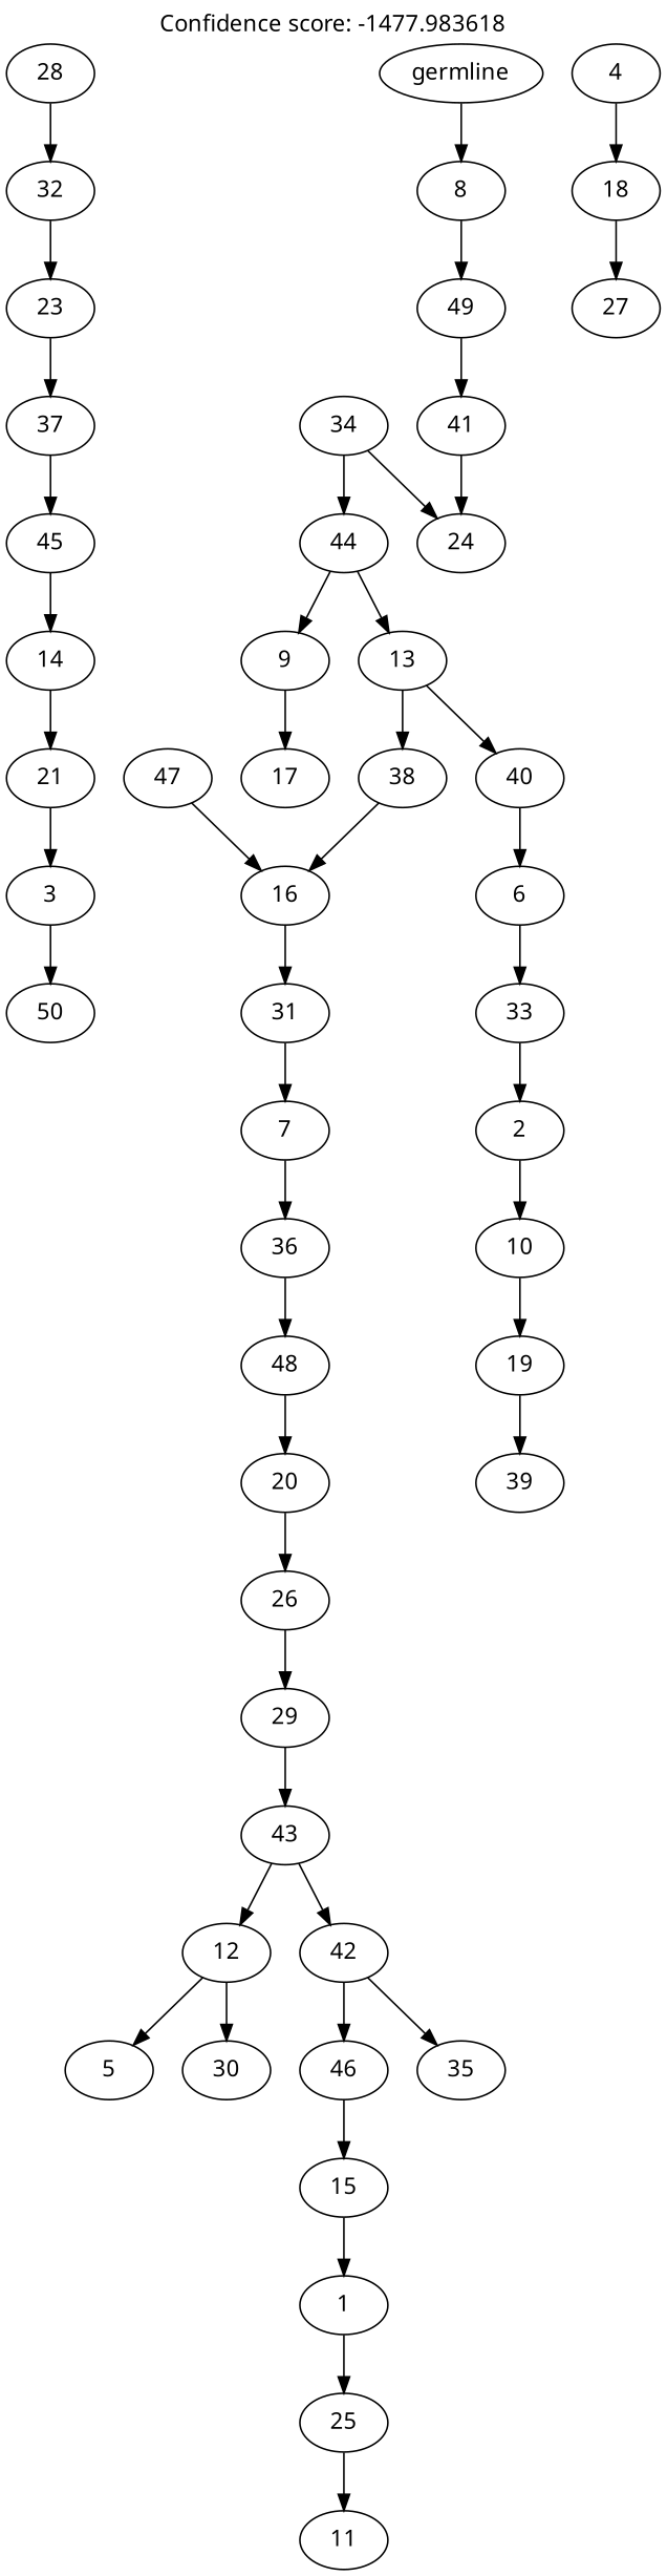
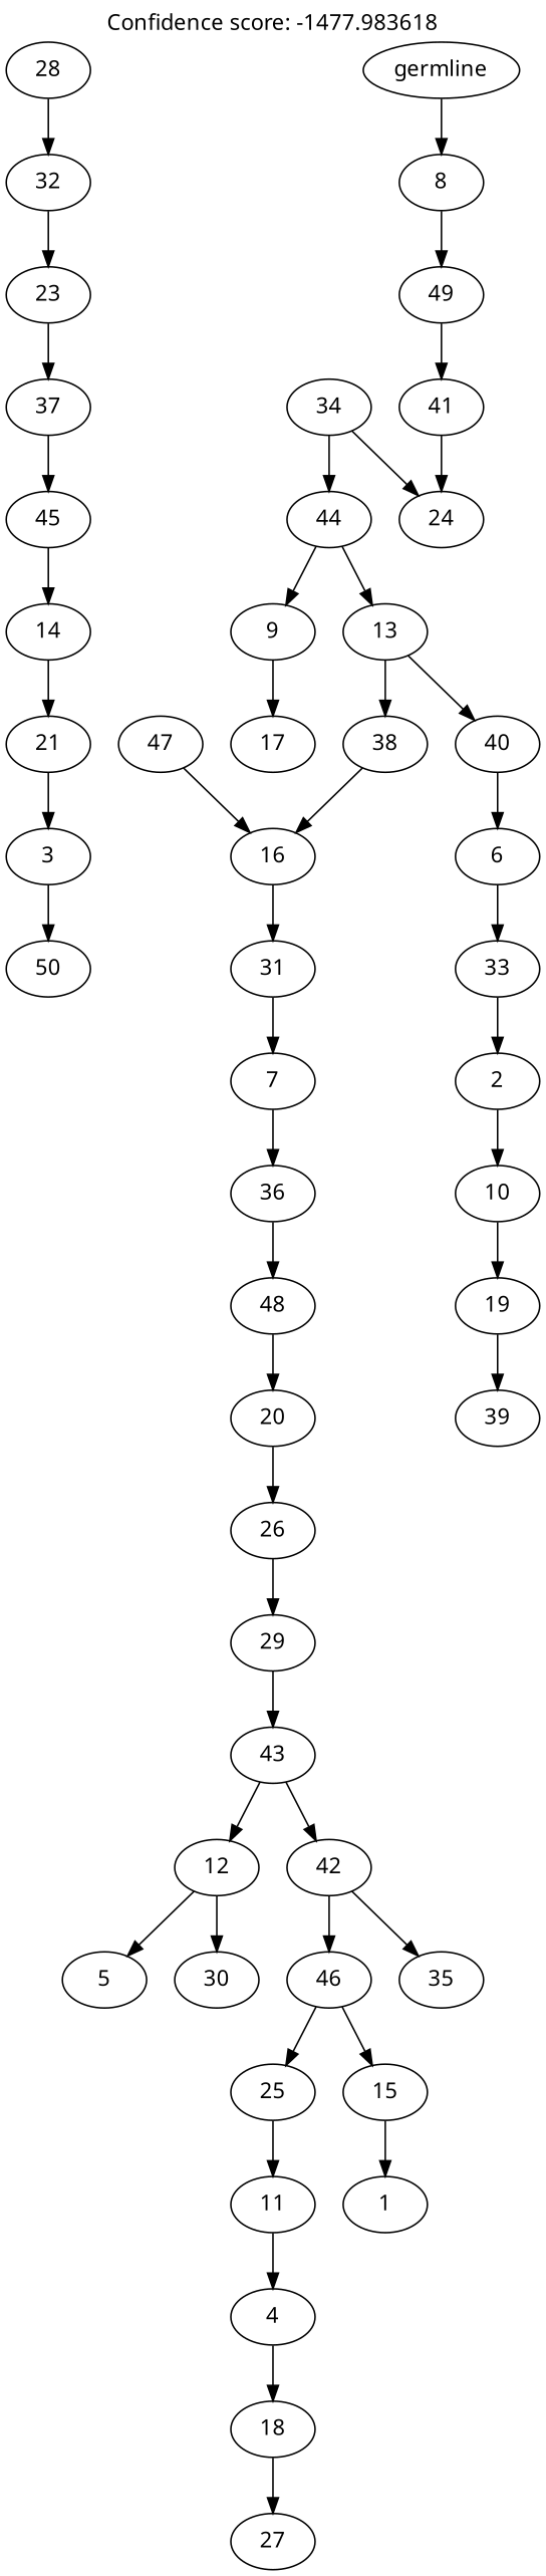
  digraph {
    fontname="Noto Sans"
    label="Confidence score: -1477.983618"
    labelloc=t
    node [fontname="Noto Sans"]
    edge [fontname="Noto Sans"]
    n1 [label=50]
    n2 [label=5]
    n3 [label=3]
    n4 [label=21]
    n5 [label=14]
    n6 [label=45]
    n7 [label=37]
    n8 [label=23]
    n9 [label=32]
    n10 [label=28]
    n11 [label=17]
    n12 [label=9]
    n13 [label=12]
    n14 [label=30]
    n15 [label=18]
    n16 [label=27]
    n17 [label=4]
    n18 [label=11]
    n19 [label=25]
    n20 [label=1]
    n21 [label=15]
    n22 [label=46]
    n23 [label=42]
    n24 [label=35]
    n25 [label=43]
    n26 [label=29]
    n27 [label=26]
    n28 [label=20]
    n29 [label=48]
    n30 [label=36]
    n31 [label=7]
    n32 [label=31]
    n33 [label=16]
    n34 [label=47]
    n35 [label=38]
    n36 [label=19]
    n37 [label=39]
    n38 [label=10]
    n39 [label=2]
    n40 [label=33]
    n41 [label=6]
    n42 [label=40]
    n43 [label=13]
    n44 [label=44]
    n45 [label=34]
    n46 [label=24]
    n47 [label=41]
    n48 [label=49]
    n49 [label=8]
    n50 [label=germline]
    n3 -> n1
    n4 -> n3
    n5 -> n4
    n6 -> n5
    n7 -> n6
    n8 -> n7
    n9 -> n8
    n10 -> n9
    n12 -> n11
    n13 -> n2
    n13 -> n14
    n15 -> n16
    n17 -> n15
+   n18 -> n17
    n19 -> n18
-   n20 -> n19
+   n22 -> n19
    n21 -> n20
    n22 -> n21
    n23 -> n22
    n23 -> n24
    n25 -> n13
    n25 -> n23
    n26 -> n25
    n27 -> n26
    n28 -> n27
    n29 -> n28
    n30 -> n29
    n31 -> n30
    n32 -> n31
    n33 -> n32
    n34 -> n33
    n35 -> n33
    n36 -> n37
    n38 -> n36
    n39 -> n38
    n40 -> n39
    n41 -> n40
    n42 -> n41
    n43 -> n35
    n43 -> n42
    n44 -> n12
    n44 -> n43
    n45 -> n44
    n45 -> n46
    n47 -> n46
    n48 -> n47
    n49 -> n48
    n50 -> n49
  }
